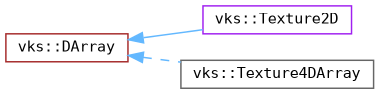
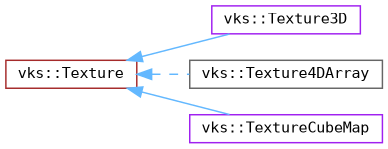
  digraph {
    fontname="DejaVu Sans Mono"
    rankdir=LR
    node [color=purple fillcolor=white fontname="DejaVu Sans Mono" fontsize=10 shape=box style=filled]
    edge [color=steelblue1 dir=back fontname="DejaVu Sans Mono" fontsize=10 labelfontname=Helvetica labelfontsize=10 style=solid]
-   n1 [color=brown height=0.2 label="vks::DArray" width=0.4]
-   n2 [height=0.2 label="vks::Texture2D" width=0.4]
+   n1 [color=brown height=0.2 label="vks::Texture" width=0.4]
+   n2 [height=0.2 label="vks::Texture3D" width=0.4]
    n3 [color=gray40 height=0.2 label="vks::Texture4DArray" width=0.4]
+   n4 [height=0.2 label="vks::TextureCubeMap" width=0.4]
    n1 -> n2
    n1 -> n3 [style=dashed]
+   n1 -> n4
  }
